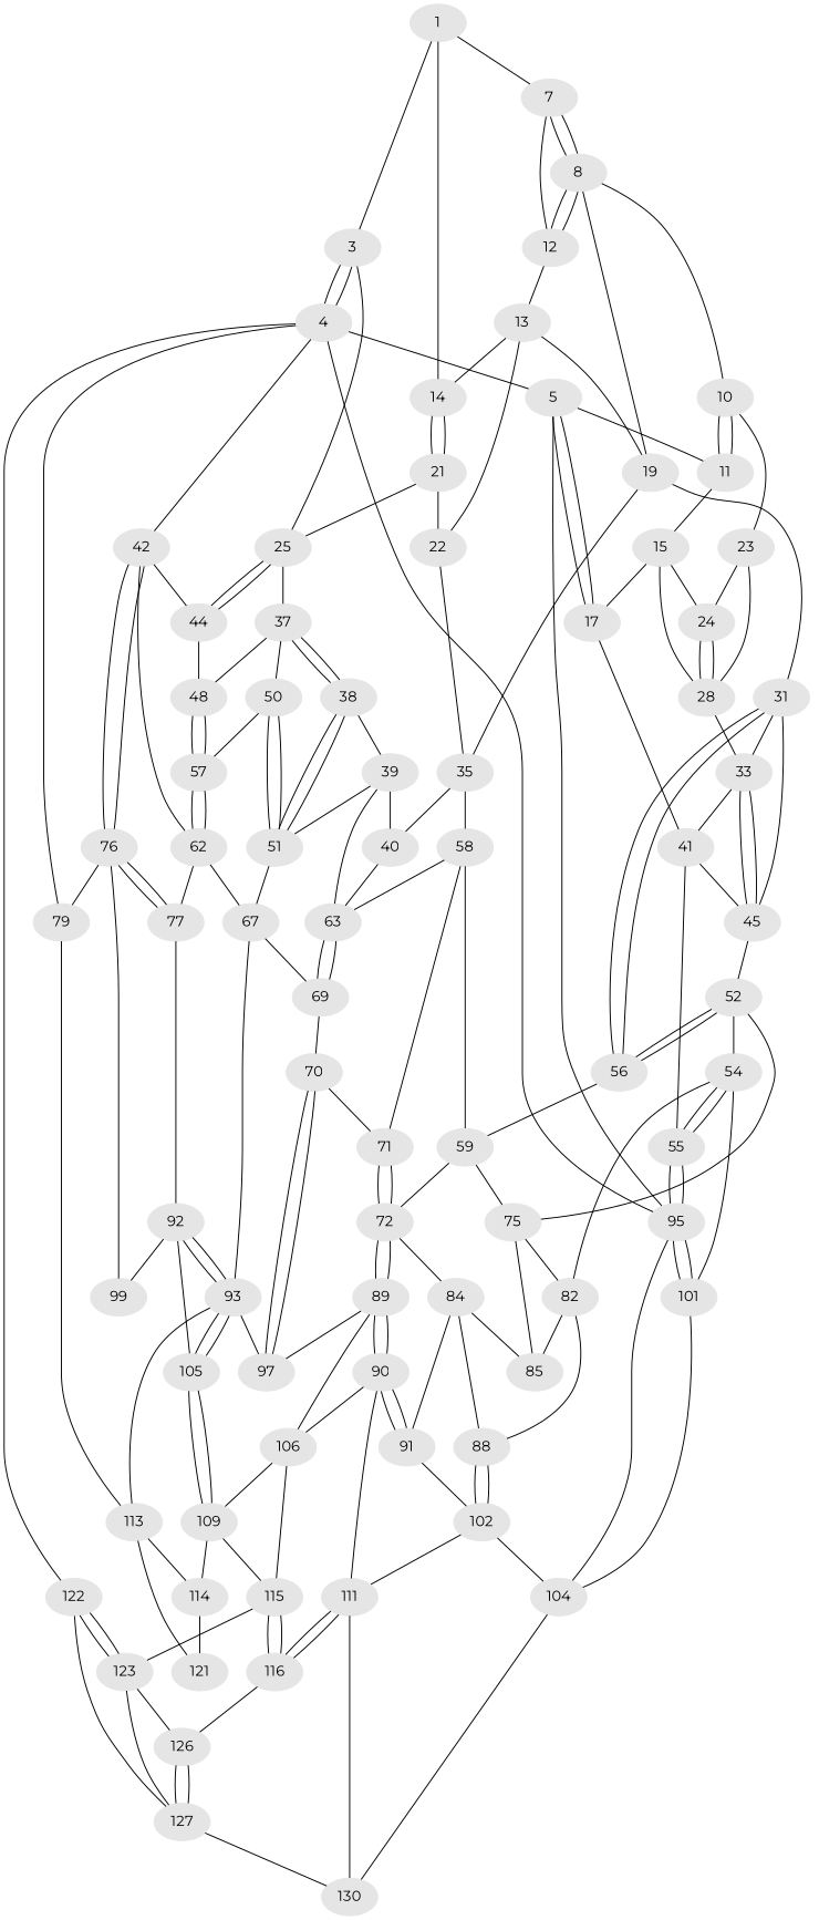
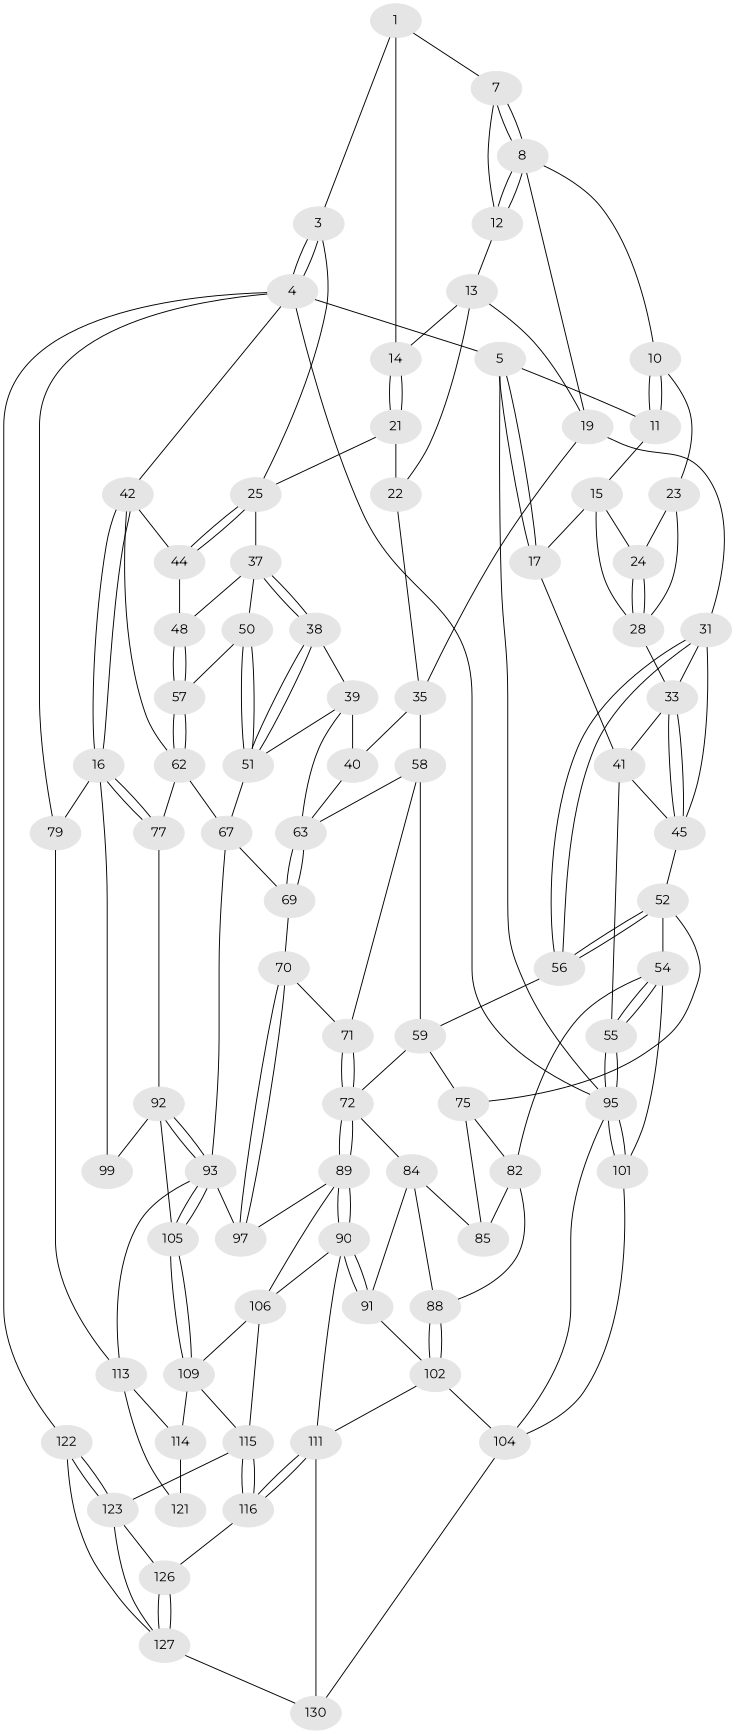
  graph {
    fontname=Montserrat
    node [color=gray90 fontname=Montserrat style=filled]
    edge [fontname=Montserrat]
    1 [super="+2"]
    3
    7
    14
    4 [super="+78"]
    25 [super="+26"]
    8 [super="+9"]
    12
    21 [super="+27"]
    5 [super="+6"]
    42 [super="+43"]
    79
    95 [super="+96"]
    122 [super="+128"]
    37 [super="+49"]
    44
    11
    17
    62 [super="+66"]
-   76 [super="+80"]
+   76 [super="+80" label=16]
    113 [super="+118"]
    101
    104 [super="+119"]
    123 [super="+125"]
    127 [super="+129"]
    15 [super="+16"]
    41 [super="+46"]
    10
    19 [super="+20"]
    13 [super="+18"]
    23
    31 [super="+32"]
    35 [super="+36"]
    24
    28 [super="+29"]
    22 [super="+30"]
    33 [super="+34"]
    45 [super="+47"]
    55
    56
    40
    58 [super="+65"]
    38
    48
    50
    52 [super="+53"]
    59 [super="+74"]
    63 [super="+64"]
    71
    39 [super="+61"]
    51 [super="+60"]
    57
    67 [super="+68"]
    69
    77
    99
    54 [super="+83"]
    75 [super="+81"]
    93 [super="+94"]
    82 [super="+86"]
    85
    88
    72 [super="+73"]
    84 [super="+87"]
    89 [super="+98"]
    92 [super="+100"]
    70
    97
    105
    91
    90 [super="+108"]
    106 [super="+107"]
    114 [super="+120"]
    121 [super="+124"]
    102 [super="+103"]
    111 [super="+112"]
    109 [super="+110"]
    115 [super="+117"]
    130
    116
    126
    1 -- 3
    1 -- 7
    1 -- 14
    3 -- 4
    3 -- 4
    3 -- 25
    7 -- 8
    7 -- 8
    7 -- 12
    14 -- 21
    14 -- 21
    4 -- 5
    4 -- 42
    4 -- 79
    4 -- 95
    4 -- 122
    25 -- 37
    25 -- 44
    25 -- 44
    8 -- 12
    8 -- 12
    8 -- 10
    8 -- 19
    12 -- 13
    21 -- 25
    21 -- 22 [weight=2]
    5 -- 95
    5 -- 11
    5 -- 17
    5 -- 17
    42 -- 44
    42 -- 62
    42 -- 76
    42 -- 76
    79 -- 113
    95 -- 101
    95 -- 101
    95 -- 104
    122 -- 123
    122 -- 123
    122 -- 127
    37 -- 38
    37 -- 38
    37 -- 48
    37 -- 50
    44 -- 48
    11 -- 15
    17 -- 41
    62 -- 67
    62 -- 77
    76 -- 79
    76 -- 77
    76 -- 77
    76 -- 99
    113 -- 114
    113 -- 121
    101 -- 104
    104 -- 130
    123 -- 127
    123 -- 126
    127 -- 130
    15 -- 17
    15 -- 24
    15 -- 28
    41 -- 45
    41 -- 55
    10 -- 11
    10 -- 11
    10 -- 23
    19 -- 31
    19 -- 35
    13 -- 14
    13 -- 19
    13 -- 22
    23 -- 24
    23 -- 28
    31 -- 33
    31 -- 45
    31 -- 56
    31 -- 56
    35 -- 40
    35 -- 58
    24 -- 28
    24 -- 28
    28 -- 33
    22 -- 35
    33 -- 41
    33 -- 45
    33 -- 45
    45 -- 52
    55 -- 95
    55 -- 95
    56 -- 59
    40 -- 63
    58 -- 59
    58 -- 63
    58 -- 71
    38 -- 39
    38 -- 51
    38 -- 51
    48 -- 57
    48 -- 57
    50 -- 51
    50 -- 51
    50 -- 57
    52 -- 56
    52 -- 56
    52 -- 54
    52 -- 75
    59 -- 75
    59 -- 72
    63 -- 69
    63 -- 69
    71 -- 72
    71 -- 72
    39 -- 40
    39 -- 63
    39 -- 51
    51 -- 67
    57 -- 62
    57 -- 62
    67 -- 69
    67 -- 93
    69 -- 70
    77 -- 92
    54 -- 101
    54 -- 55
    54 -- 55
    54 -- 82
    75 -- 82
    75 -- 85
    93 -- 113
    93 -- 97
    93 -- 105
    93 -- 105
    82 -- 85
    82 -- 88
    88 -- 102
    88 -- 102
    72 -- 84
    72 -- 89
    72 -- 89
    84 -- 85
    84 -- 88
    84 -- 91
    89 -- 97
    89 -- 90
    89 -- 90
    89 -- 106
    92 -- 99
    92 -- 93
    92 -- 93
    92 -- 105
    70 -- 71
    70 -- 97
    70 -- 97
    105 -- 109
    105 -- 109
    91 -- 102
    90 -- 91
    90 -- 91
    90 -- 106
    90 -- 111
    106 -- 109
    106 -- 115
    114 -- 121 [weight=2]
    102 -- 104
    102 -- 111
    111 -- 130
    111 -- 116
    111 -- 116
    109 -- 114
    109 -- 115
    115 -- 123
    115 -- 116
    115 -- 116
    116 -- 126
    126 -- 127
    126 -- 127
  }
